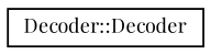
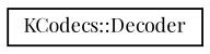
  digraph {
    rankdir=TB
    fontname="Playfair Display"
-   n1 [color=black fillcolor=white fontname="Playfair Display" fontsize=10 height=0.2 label="Decoder::Decoder" shape=record style=filled width=0.4]
+   n1 [color=black fillcolor=white fontname="Playfair Display" fontsize=10 height=0.2 label="KCodecs::Decoder" shape=record style=filled width=0.4]
  }
